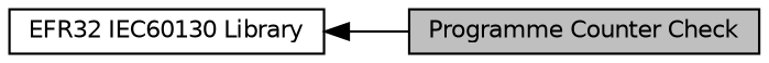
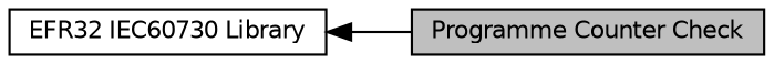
  digraph {
    rankdir=LR
    node [color=black fontname=Helvetica fontsize=10 shape=box style=filled]
    n1 [fillcolor=grey75 fontcolor=black height=0.2 label="Programme Counter Check" width=0.4]
-   n2 [fillcolor=white height=0.2 label="EFR32 IEC60130 Library" width=0.4]
+   n2 [fillcolor=white height=0.2 label="EFR32 IEC60730 Library" width=0.4]
    n2 -> n1 [dir=back fontname=Helvetica fontsize=10 labelfontname=Helvetica labelfontsize=10 shape=plaintext style=solid]
  }
